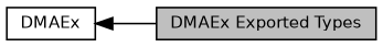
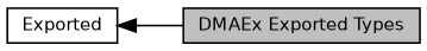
  digraph {
    rankdir=LR
    node [color=black fontname=Helvetica fontsize=10 shape=record style=filled]
    n1 [fillcolor=grey75 fontcolor=black height=0.2 label="DMAEx Exported Types" width=0.4]
-   n2 [fillcolor=white height=0.2 label=DMAEx width=0.4]
+   n2 [fillcolor=white height=0.2 label=Exported width=0.4]
    n2 -> n1 [dir=back fontname=Helvetica fontsize=10 labelfontname=Helvetica labelfontsize=10 shape=plaintext style=solid]
  }
